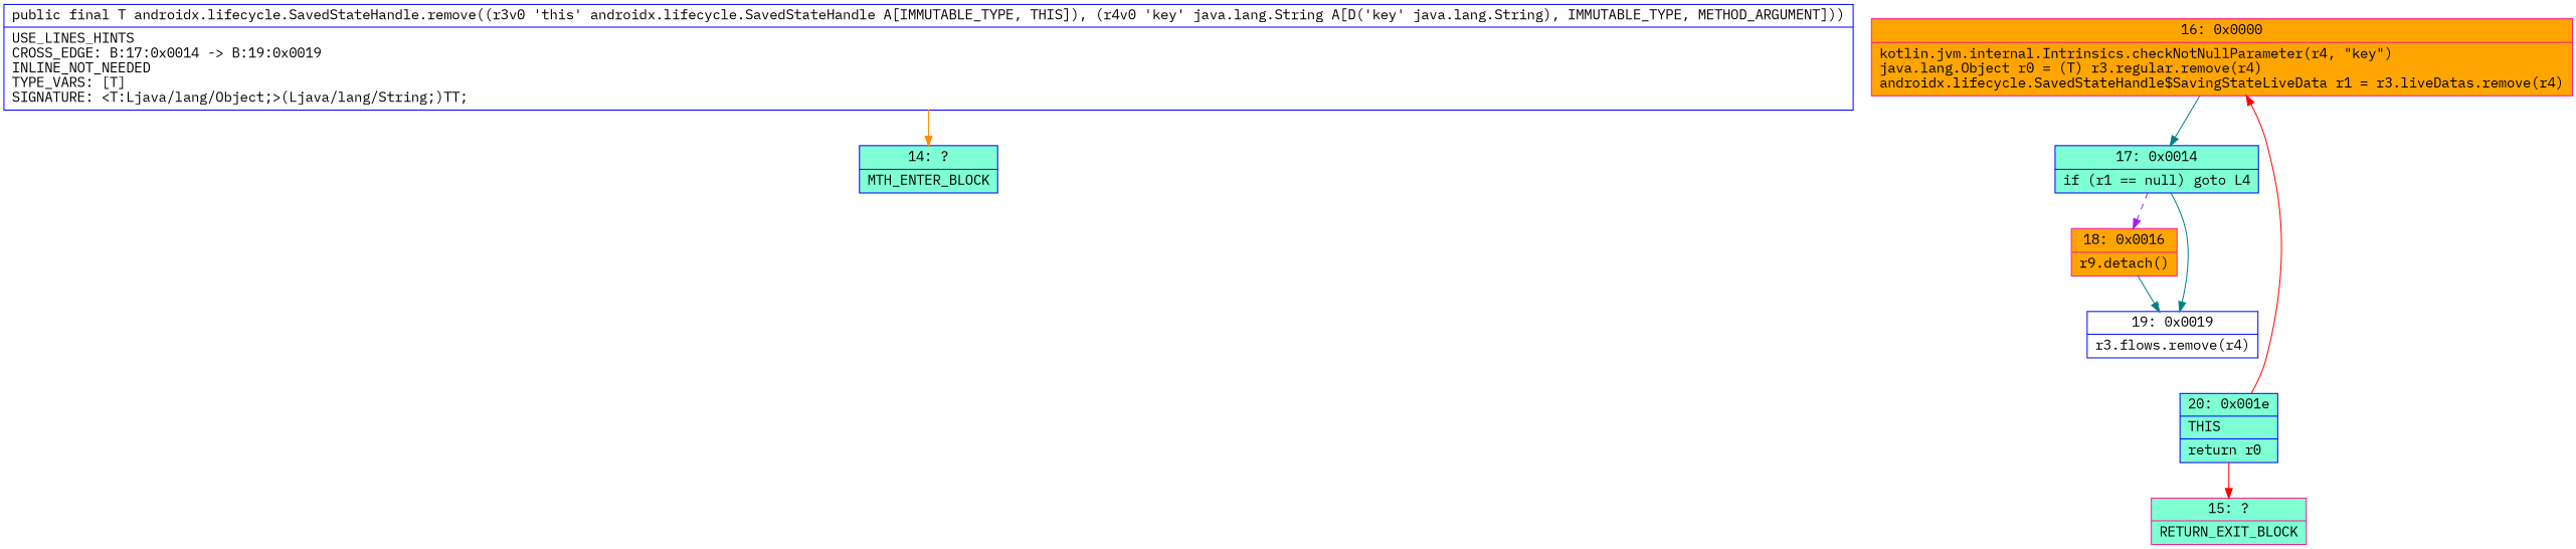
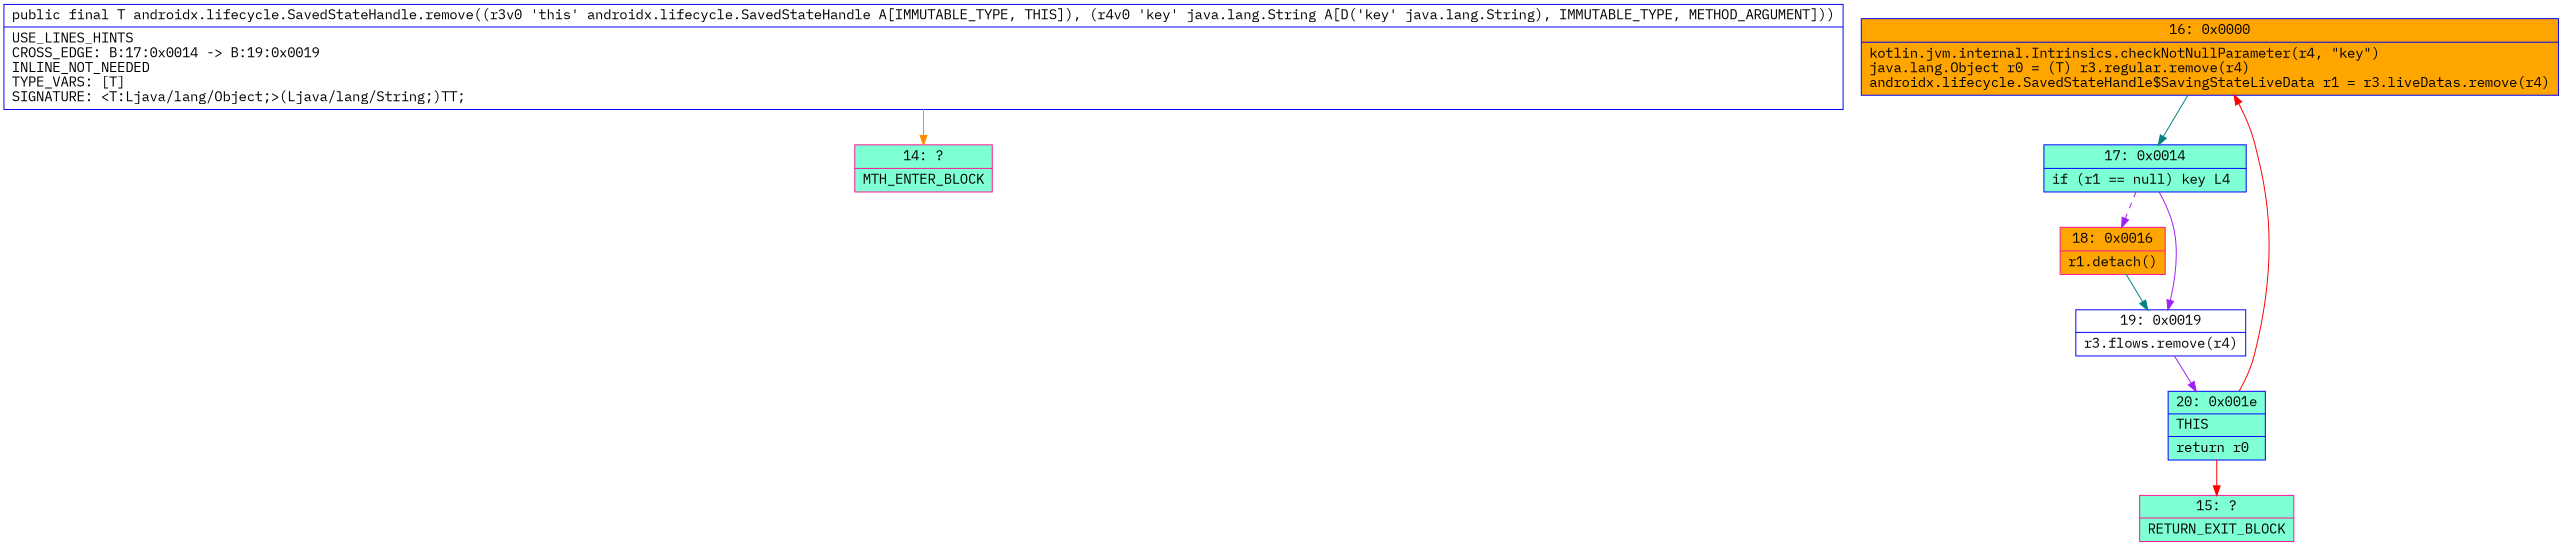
  digraph {
    fontname="IBM Plex Mono"
    node [color=blue fillcolor=aquamarine fontname="IBM Plex Mono" shape=record style=filled]
    edge [color=purple fontname="IBM Plex Mono"]
-   n1 [label="{14\:\ ?|MTH_ENTER_BLOCK\l}"]
-   n2 [color=deeppink fillcolor=orange label="{16\:\ 0x0000|kotlin.jvm.internal.Intrinsics.checkNotNullParameter(r4, \"key\")\ljava.lang.Object r0 = (T) r3.regular.remove(r4)\landroidx.lifecycle.SavedStateHandle$SavingStateLiveData r1 = r3.liveDatas.remove(r4)\l}"]
-   n3 [label="{17\:\ 0x0014|if (r1 == null) goto L4\l}"]
-   n4 [color=deeppink fillcolor=orange label="{18\:\ 0x0016|r9.detach()\l}"]
+   n1 [color=deeppink label="{14\:\ ?|MTH_ENTER_BLOCK\l}"]
+   n2 [fillcolor=orange label="{16\:\ 0x0000|kotlin.jvm.internal.Intrinsics.checkNotNullParameter(r4, \"key\")\ljava.lang.Object r0 = (T) r3.regular.remove(r4)\landroidx.lifecycle.SavedStateHandle$SavingStateLiveData r1 = r3.liveDatas.remove(r4)\l}"]
+   n3 [label="{17\:\ 0x0014|if (r1 == null) key L4\l}"]
+   n4 [color=deeppink fillcolor=orange label="{18\:\ 0x0016|r1.detach()\l}"]
    n5 [fillcolor=white label="{19\:\ 0x0019|r3.flows.remove(r4)\l}"]
    n6 [label="{20\:\ 0x001e|THIS\l|return r0\l}"]
    n7 [color=deeppink label="{15\:\ ?|RETURN_EXIT_BLOCK\l}"]
    n8 [fillcolor=white label="{public final T androidx.lifecycle.SavedStateHandle.remove((r3v0 'this' androidx.lifecycle.SavedStateHandle A[IMMUTABLE_TYPE, THIS]), (r4v0 'key' java.lang.String A[D('key' java.lang.String), IMMUTABLE_TYPE, METHOD_ARGUMENT]))  | USE_LINES_HINTS\lCROSS_EDGE: B:17:0x0014 \-\> B:19:0x0019\lINLINE_NOT_NEEDED\lTYPE_VARS: [T]\lSIGNATURE: \<T:Ljava\/lang\/Object;\>(Ljava\/lang\/String;)TT;\l}"]
    n2 -> n3 [color=teal]
    n3 -> n4 [style=dashed]
-   n3 -> n5 [color=teal]
+   n3 -> n5
    n4 -> n5 [color=teal]
+   n5 -> n6
    n6 -> n2 [color=red]
    n6 -> n7 [color=red]
    n8 -> n1 [color=darkorange]
  }
